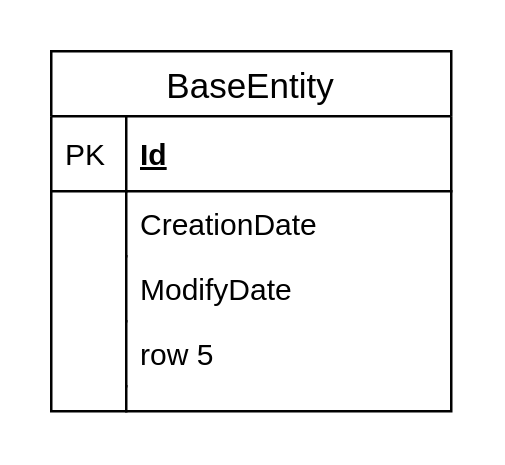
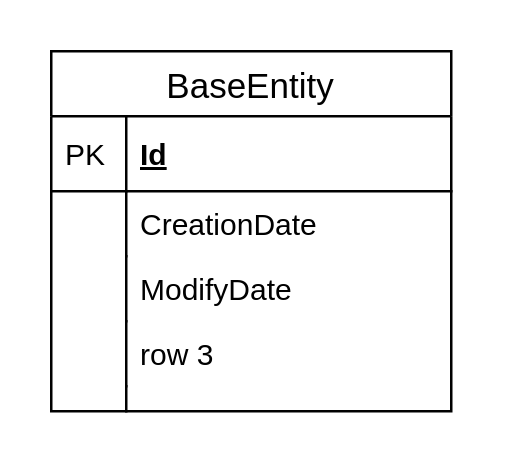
  <mxCell id="0" />
  <mxCell id="1" parent="0" />
  <mxCell id="2" value="BaseEntity" style="swimlane;fontStyle=0;childLayout=stackLayout;horizontal=1;startSize=26;horizontalStack=0;resizeParent=1;resizeParentMax=0;resizeLast=0;collapsible=1;marginBottom=0;align=center;fontSize=14;" vertex="1" parent="1"><mxGeometry x="20" y="20" width="160" height="144" as="geometry" /></mxCell>
  <mxCell id="3" value="Id" style="shape=partialRectangle;top=0;left=0;right=0;bottom=1;align=left;verticalAlign=middle;fillColor=none;spacingLeft=34;spacingRight=4;overflow=hidden;rotatable=0;points=[[0,0.5],[1,0.5]];portConstraint=eastwest;dropTarget=0;fontStyle=5;fontSize=12;" vertex="1" parent="2"><mxGeometry y="26" width="160" height="30" as="geometry" /></mxCell>
  <mxCell id="4" value="PK" style="shape=partialRectangle;top=0;left=0;bottom=0;fillColor=none;align=left;verticalAlign=middle;spacingLeft=4;spacingRight=4;overflow=hidden;rotatable=0;points=[];portConstraint=eastwest;part=1;fontSize=12;" vertex="1" connectable="0" parent="3"><mxGeometry width="30" height="30" as="geometry" /></mxCell>
  <mxCell id="5" value="CreationDate" style="shape=partialRectangle;top=0;left=0;right=0;bottom=0;align=left;verticalAlign=top;fillColor=none;spacingLeft=34;spacingRight=4;overflow=hidden;rotatable=0;points=[[0,0.5],[1,0.5]];portConstraint=eastwest;dropTarget=0;fontSize=12;" vertex="1" parent="2"><mxGeometry y="56" width="160" height="26" as="geometry" /></mxCell>
  <mxCell id="6" value="" style="shape=partialRectangle;top=0;left=0;bottom=0;fillColor=none;align=left;verticalAlign=top;spacingLeft=4;spacingRight=4;overflow=hidden;rotatable=0;points=[];portConstraint=eastwest;part=1;fontSize=12;" vertex="1" connectable="0" parent="5"><mxGeometry width="30" height="26" as="geometry" /></mxCell>
  <mxCell id="7" value="ModifyDate" style="shape=partialRectangle;top=0;left=0;right=0;bottom=0;align=left;verticalAlign=top;fillColor=none;spacingLeft=34;spacingRight=4;overflow=hidden;rotatable=0;points=[[0,0.5],[1,0.5]];portConstraint=eastwest;dropTarget=0;fontSize=12;" vertex="1" parent="2"><mxGeometry y="82" width="160" height="26" as="geometry" /></mxCell>
  <mxCell id="8" value="" style="shape=partialRectangle;top=0;left=0;bottom=0;fillColor=none;align=left;verticalAlign=top;spacingLeft=4;spacingRight=4;overflow=hidden;rotatable=0;points=[];portConstraint=eastwest;part=1;fontSize=12;" vertex="1" connectable="0" parent="7"><mxGeometry width="30" height="26" as="geometry" /></mxCell>
- <mxCell id="9" value="row 5" style="shape=partialRectangle;top=0;left=0;right=0;bottom=0;align=left;verticalAlign=top;fillColor=none;spacingLeft=34;spacingRight=4;overflow=hidden;rotatable=0;points=[[0,0.5],[1,0.5]];portConstraint=eastwest;dropTarget=0;fontSize=12;" vertex="1" parent="2"><mxGeometry y="108" width="160" height="26" as="geometry" /></mxCell>
+ <mxCell id="9" value="row 3" style="shape=partialRectangle;top=0;left=0;right=0;bottom=0;align=left;verticalAlign=top;fillColor=none;spacingLeft=34;spacingRight=4;overflow=hidden;rotatable=0;points=[[0,0.5],[1,0.5]];portConstraint=eastwest;dropTarget=0;fontSize=12;" vertex="1" parent="2"><mxGeometry y="108" width="160" height="26" as="geometry" /></mxCell>
  <mxCell id="10" value="" style="shape=partialRectangle;top=0;left=0;bottom=0;fillColor=none;align=left;verticalAlign=top;spacingLeft=4;spacingRight=4;overflow=hidden;rotatable=0;points=[];portConstraint=eastwest;part=1;fontSize=12;" vertex="1" connectable="0" parent="9"><mxGeometry width="30" height="26" as="geometry" /></mxCell>
  <mxCell id="11" value="" style="shape=partialRectangle;top=0;left=0;right=0;bottom=0;align=left;verticalAlign=top;fillColor=none;spacingLeft=34;spacingRight=4;overflow=hidden;rotatable=0;points=[[0,0.5],[1,0.5]];portConstraint=eastwest;dropTarget=0;fontSize=12;" vertex="1" parent="2"><mxGeometry y="134" width="160" height="10" as="geometry" /></mxCell>
  <mxCell id="12" value="" style="shape=partialRectangle;top=0;left=0;bottom=0;fillColor=none;align=left;verticalAlign=top;spacingLeft=4;spacingRight=4;overflow=hidden;rotatable=0;points=[];portConstraint=eastwest;part=1;fontSize=12;" vertex="1" connectable="0" parent="11"><mxGeometry width="30" height="10" as="geometry" /></mxCell>
